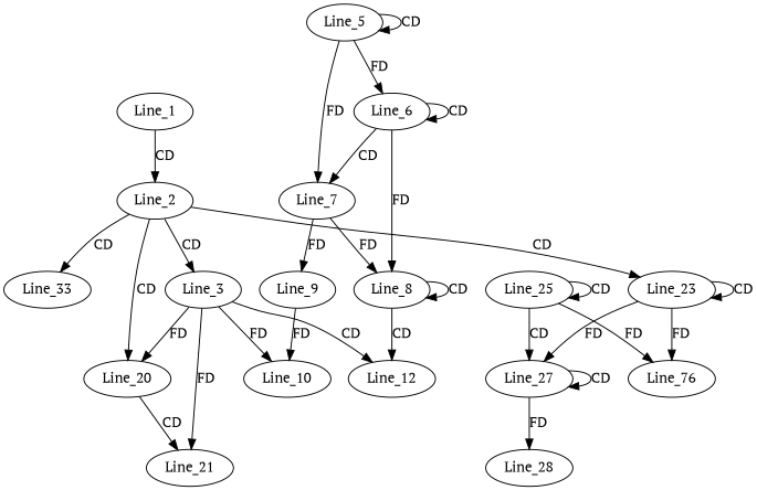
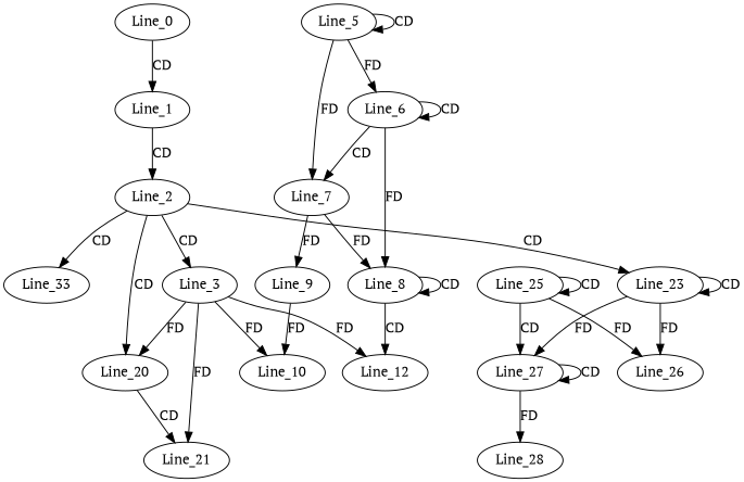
  digraph {
    fontname="PT Serif"
    node [fontname="PT Serif"]
    edge [fontname="PT Serif"]
+   Line_0
    Line_1
    Line_2
    Line_3
    Line_20
    Line_23
    Line_33
    Line_10
    Line_12
    Line_21
-   Line_26 [label=Line_76]
+   Line_26
    Line_27
    Line_5
    Line_6
    Line_7
    Line_8
    Line_9
    Line_28
    Line_25
+   Line_0 -> Line_1 [label=CD]
    Line_1 -> Line_2 [label=CD]
    Line_2 -> Line_3 [label=CD]
    Line_2 -> Line_20 [label=CD]
    Line_2 -> Line_23 [label=CD]
    Line_2 -> Line_33 [label=CD]
    Line_3 -> Line_20 [label=FD]
    Line_3 -> Line_10 [label=FD]
-   Line_3 -> Line_12 [label=CD]
+   Line_3 -> Line_12 [label=FD]
    Line_3 -> Line_21 [label=FD]
    Line_20 -> Line_21 [label=CD]
    Line_23 -> Line_23 [label=CD]
    Line_23 -> Line_26 [label=FD]
    Line_23 -> Line_27 [label=FD]
    Line_27 -> Line_27 [label=CD]
    Line_27 -> Line_28 [label=FD]
    Line_5 -> Line_5 [label=CD]
    Line_5 -> Line_6 [label=FD]
    Line_5 -> Line_7 [label=FD]
    Line_6 -> Line_6 [label=CD]
    Line_6 -> Line_7 [label=CD]
    Line_6 -> Line_8 [label=FD]
    Line_7 -> Line_8 [label=FD]
    Line_7 -> Line_9 [label=FD]
    Line_8 -> Line_12 [label=CD]
    Line_8 -> Line_8 [label=CD]
    Line_9 -> Line_10 [label=FD]
    Line_25 -> Line_26 [label=FD]
    Line_25 -> Line_27 [label=CD]
    Line_25 -> Line_25 [label=CD]
  }
